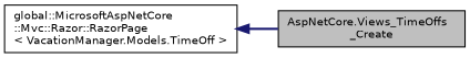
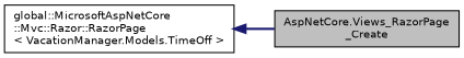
  digraph {
    rankdir=LR
    node [color=black fontname=Helvetica fontsize=10 shape=record style=filled]
-   n1 [fillcolor=grey75 fontcolor=black height=0.2 label="AspNetCore.Views_TimeOffs\l_Create" width=0.4]
+   n1 [fillcolor=grey75 fontcolor=black height=0.2 label="AspNetCore.Views_RazorPage\l_Create" width=0.4]
    n2 [fillcolor=white height=0.2 label="global::MicrosoftAspNetCore\l::Mvc::Razor::RazorPage\l\< VacationManager.Models.TimeOff \>" width=0.4]
    n2 -> n1 [color=midnightblue dir=back fontname=Helvetica fontsize=10 labelfontname=Helvetica labelfontsize=10 style=bold]
  }
